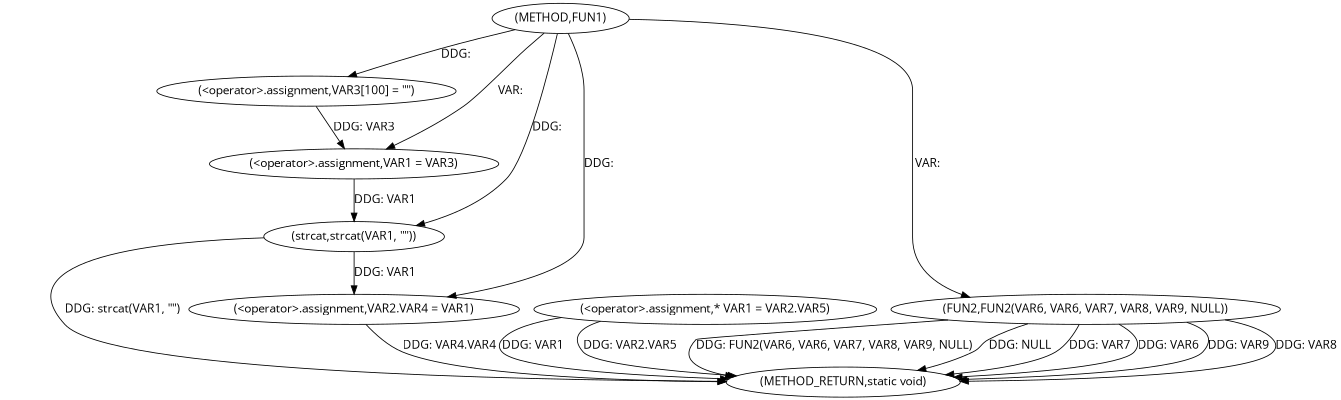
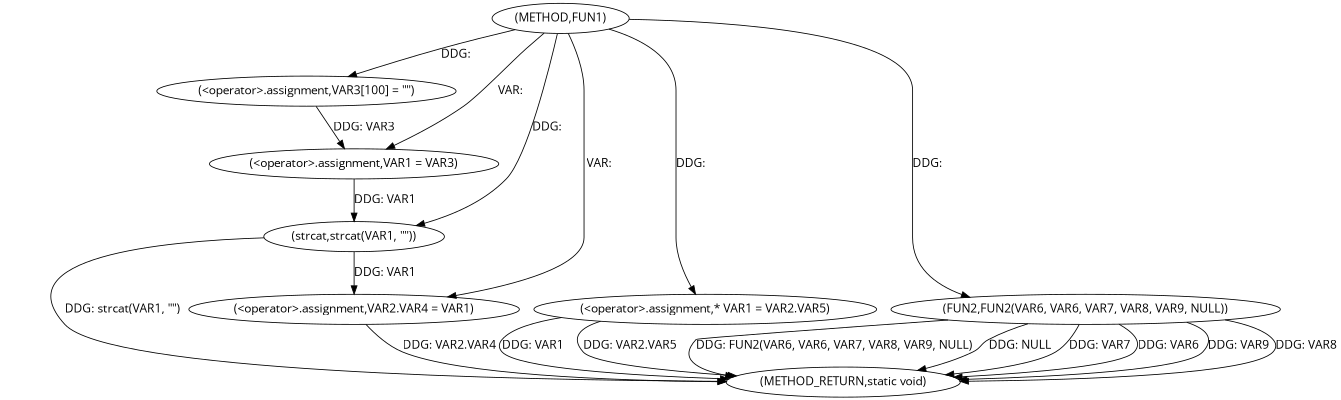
  digraph {
    fontname="Open Sans"
    node [fontname="Open Sans"]
    edge [fontname="Open Sans"]
    n1 [label="(METHOD,FUN1)"]
    n2 [label="(<operator>.assignment,VAR3[100] = \"\")"]
    n3 [label="(<operator>.assignment,VAR1 = VAR3)"]
    n4 [label="(strcat,strcat(VAR1, \"\"))"]
    n5 [label="(<operator>.assignment,VAR2.VAR4 = VAR1)"]
    n6 [label="(<operator>.assignment,* VAR1 = VAR2.VAR5)"]
    n7 [label="(FUN2,FUN2(VAR6, VAR6, VAR7, VAR8, VAR9, NULL))"]
    n8 [label="(METHOD_RETURN,static void)"]
    n1 -> n2 [label="DDG: "]
    n1 -> n3 [label="VAR: "]
    n1 -> n4 [label="DDG: "]
-   n1 -> n5 [label="DDG: "]
-   n1 -> n7 [label="VAR: "]
+   n1 -> n5 [label="VAR: "]
+   n1 -> n6 [label="DDG: "]
+   n1 -> n7 [label="DDG: "]
    n2 -> n3 [label="DDG: VAR3"]
    n3 -> n4 [label="DDG: VAR1"]
    n4 -> n5 [label="DDG: VAR1"]
    n4 -> n8 [label="DDG: strcat(VAR1, \"\")"]
-   n5 -> n8 [label="DDG: VAR4.VAR4"]
+   n5 -> n8 [label="DDG: VAR2.VAR4"]
    n6 -> n8 [label="DDG: VAR1"]
    n6 -> n8 [label="DDG: VAR2.VAR5"]
    n7 -> n8 [label="DDG: VAR7"]
    n7 -> n8 [label="DDG: VAR6"]
    n7 -> n8 [label="DDG: VAR9"]
    n7 -> n8 [label="DDG: VAR8"]
    n7 -> n8 [label="DDG: FUN2(VAR6, VAR6, VAR7, VAR8, VAR9, NULL)"]
    n7 -> n8 [label="DDG: NULL"]
  }
